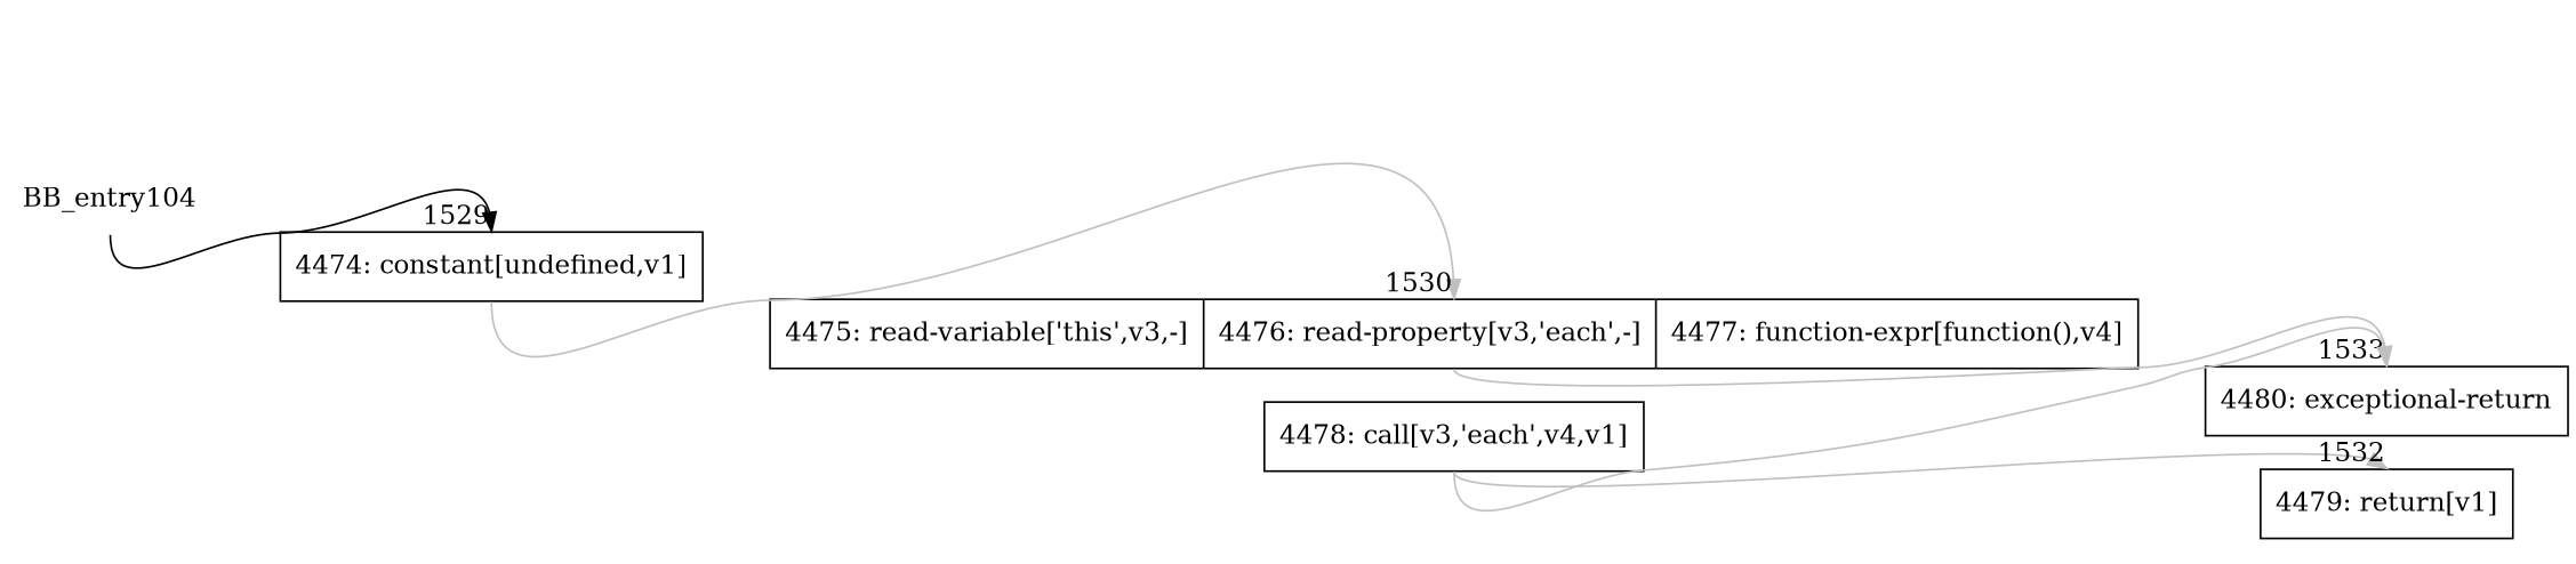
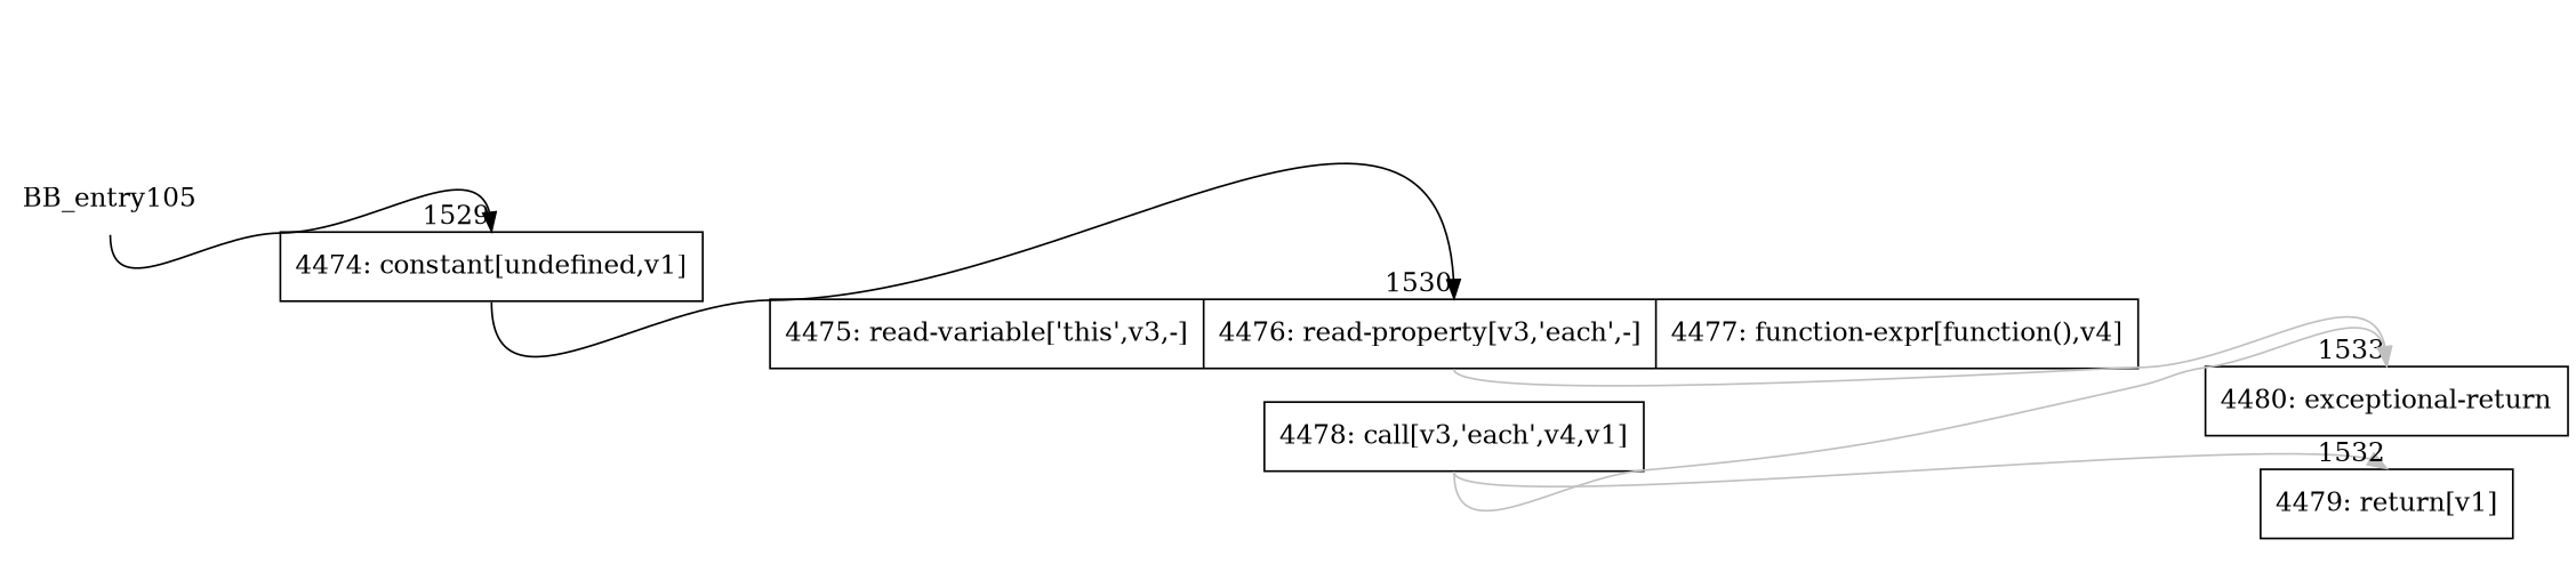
  digraph {
    rankdir=LR
    node [shape=record]
    edge [headport=n tailport=s color=gray]
-   BB_entry104 [shape=none]
+   BB_entry104 [shape=none label=BB_entry105]
    n2 [label="{4474: constant[undefined,v1]}"]
    n3 [label="{4475: read-variable['this',v3,-]|4476: read-property[v3,'each',-]|4477: function-expr[function(),v4]}"]
    n4 [label="{4480: exceptional-return}"]
    n5 [label="{4478: call[v3,'each',v4,v1]}"]
    n6 [label="{4479: return[v1]}"]
    BB_entry104 -> n2 [headlabel="    1529" color=""]
-   n2 -> n3 [headlabel="      1530"]
+   n2 -> n3 [headlabel="      1530" color=""]
    n3 -> n4 [headlabel="      1533"]
    n5 -> n4
    n5 -> n6 [headlabel="      1532"]
  }
